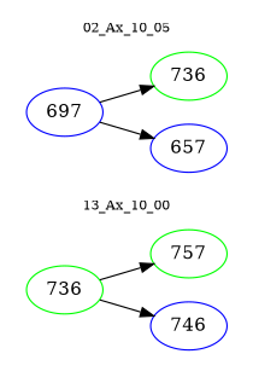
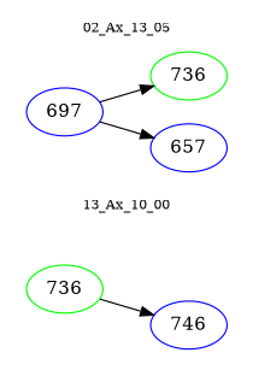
  digraph {
    rankdir=LR
    node [color=green]
    edge [color=black]
    n1 [label=736]
    n2 [color=blue label=746]
-   n3 [label=757]
    n4 [color=blue label=697]
    n5 [color=blue label=657]
    n6 [label=736]
    subgraph cluster_1 {
      color=white
      fontsize=10
      label="13_Ax_10_00"
      n1
      n2
-     n3
    }
    subgraph cluster_2 {
      color=white
      fontsize=10
-     label="02_Ax_10_05"
+     label="02_Ax_13_05"
      n4
      n5
      n6
    }
    n1 -> n2
-   n1 -> n3
    n4 -> n5
    n4 -> n6
  }
